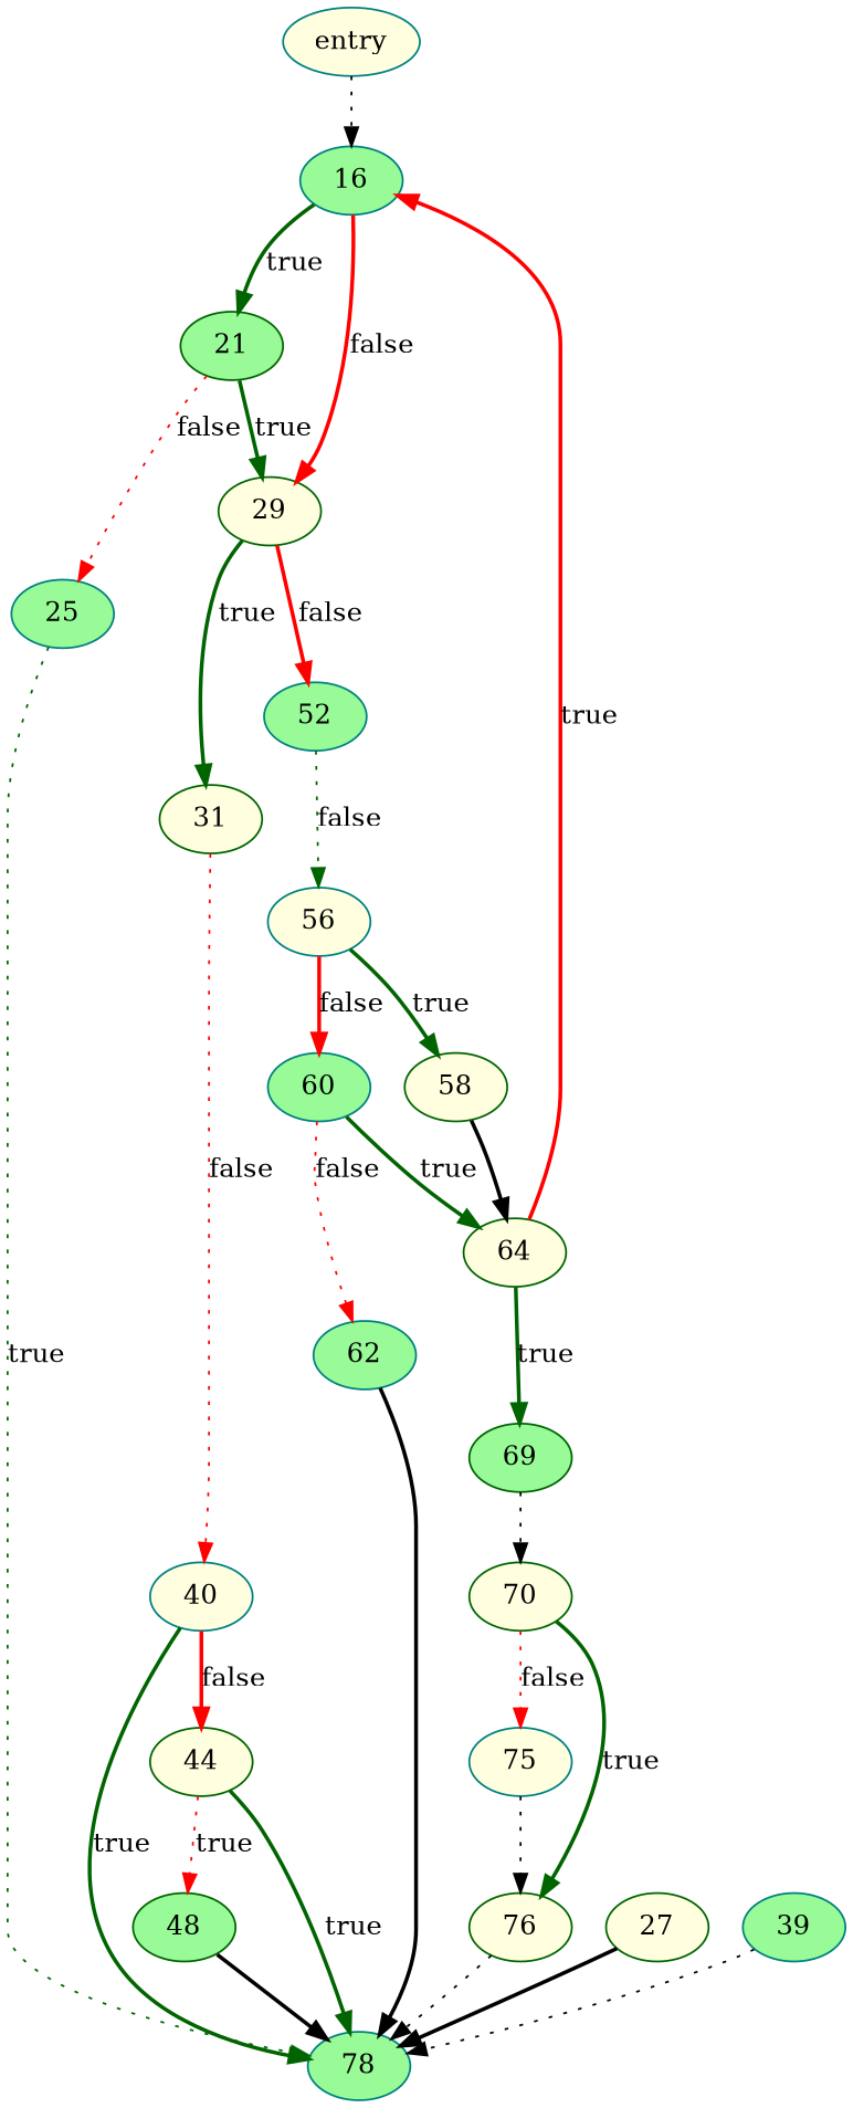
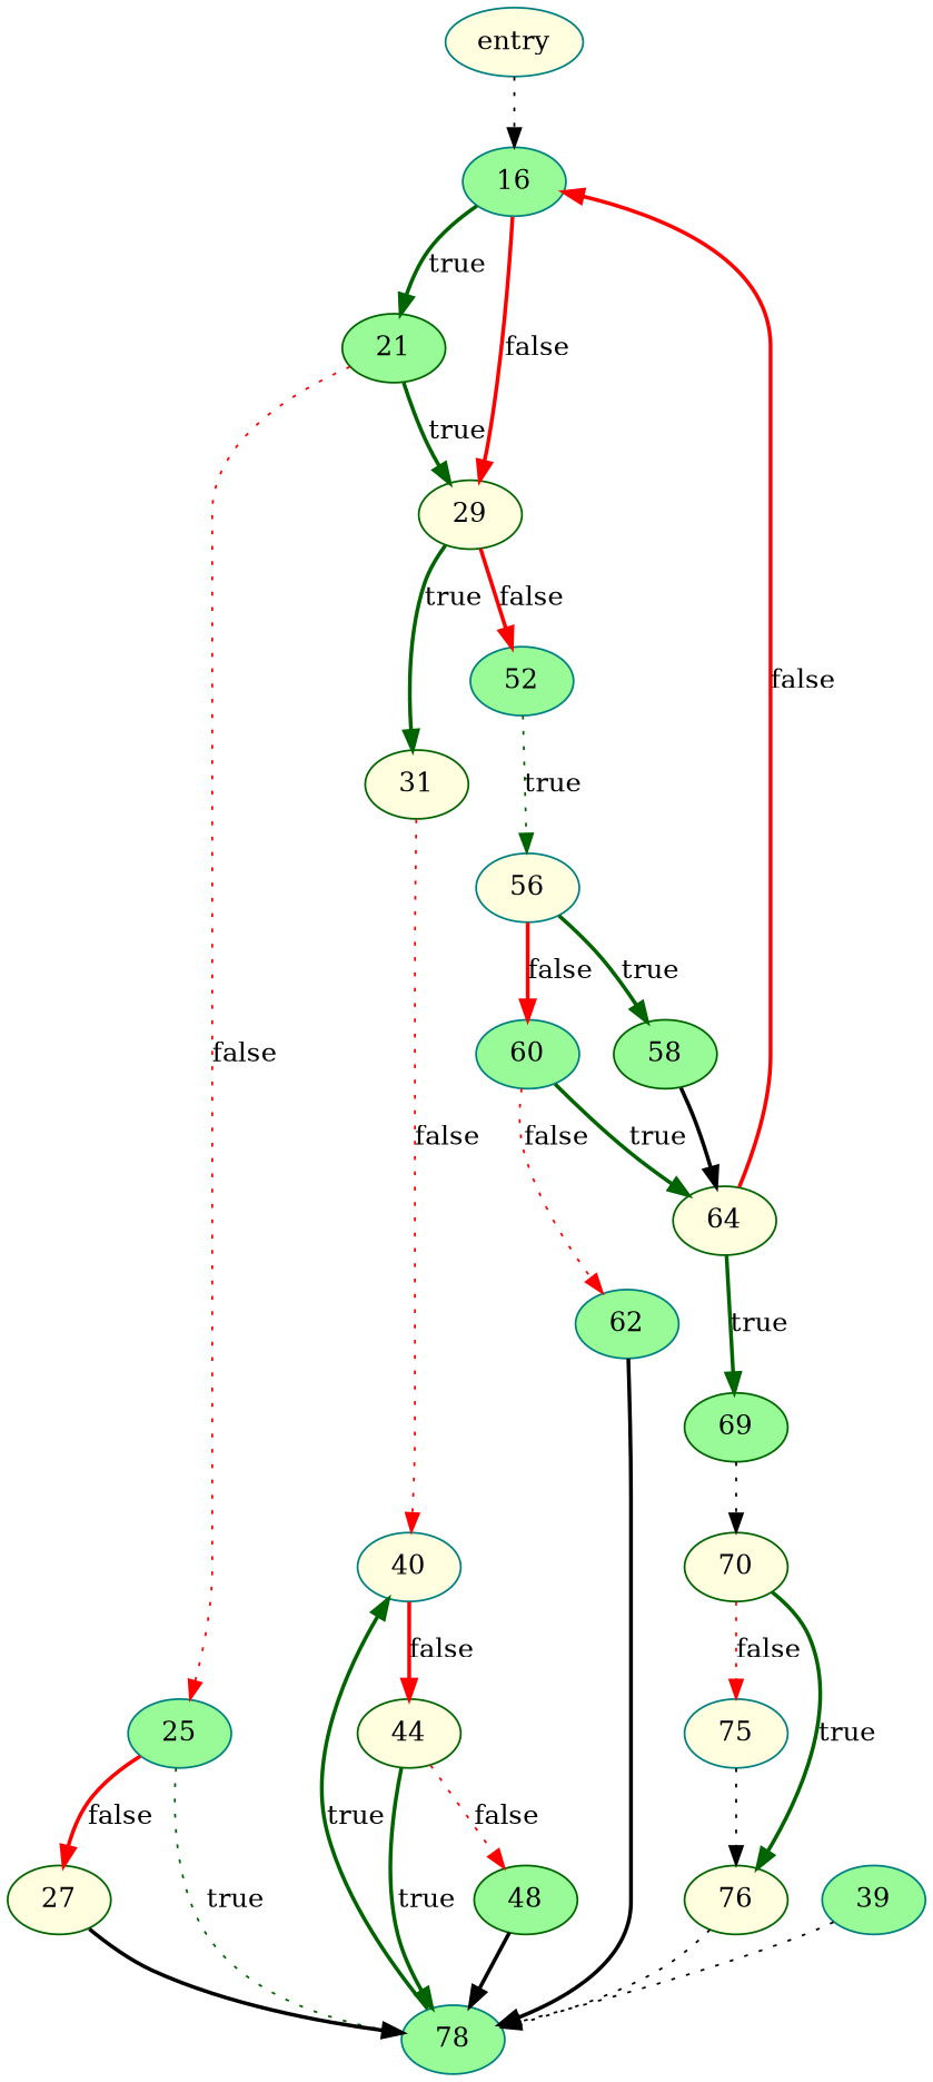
  digraph {
    node [color=teal fillcolor=lightyellow style=filled]
    edge [style=bold color=darkgreen]
    n1 [label=entry]
    16 [fillcolor=palegreen]
    21 [color=darkgreen fillcolor=palegreen]
    29 [color=darkgreen]
    25 [fillcolor=palegreen]
    31 [color=darkgreen]
    52 [fillcolor=palegreen]
    27 [color=darkgreen]
    78 [fillcolor=palegreen]
    40
    56
    44 [color=darkgreen]
    39 [fillcolor=palegreen]
    70 [color=darkgreen]
    75
    76 [color=darkgreen]
    48 [color=darkgreen fillcolor=palegreen]
-   58 [color=darkgreen]
+   58 [color=darkgreen fillcolor=palegreen]
    60 [fillcolor=palegreen]
    64 [color=darkgreen]
    62 [fillcolor=palegreen]
    69 [color=darkgreen fillcolor=palegreen]
    n1 -> 16 [style=dotted color=""]
    16 -> 21 [label=true]
    16 -> 29 [color=red label=false]
    21 -> 29 [label=true]
    21 -> 25 [color=red label=false style=dotted]
    29 -> 31 [label=true]
    29 -> 52 [color=red label=false]
+   25 -> 27 [color=red label=false]
    25 -> 78 [label=true style=dotted]
    31 -> 40 [color=red label=false style=dotted]
-   52 -> 56 [label=false style=dotted]
+   52 -> 56 [label=true style=dotted]
    27 -> 78 [color=""]
-   40 -> 78 [label=true]
+   78 -> 40 [label=true]
    40 -> 44 [color=red label=false]
    56 -> 58 [label=true]
    56 -> 60 [color=red label=false]
    44 -> 78 [label=true]
-   44 -> 48 [color=red label=true style=dotted]
+   44 -> 48 [color=red label=false style=dotted]
    39 -> 78 [style=dotted color=""]
    70 -> 75 [color=red label=false style=dotted]
    70 -> 76 [label=true]
    75 -> 76 [style=dotted color=""]
    76 -> 78 [style=dotted color=""]
    48 -> 78 [color=""]
    58 -> 64 [color=""]
    60 -> 64 [label=true]
    60 -> 62 [color=red label=false style=dotted]
-   64 -> 16 [color=red label=true]
+   64 -> 16 [color=red label=false]
    64 -> 69 [label=true]
    62 -> 78 [color=""]
    69 -> 70 [style=dotted color=""]
  }
